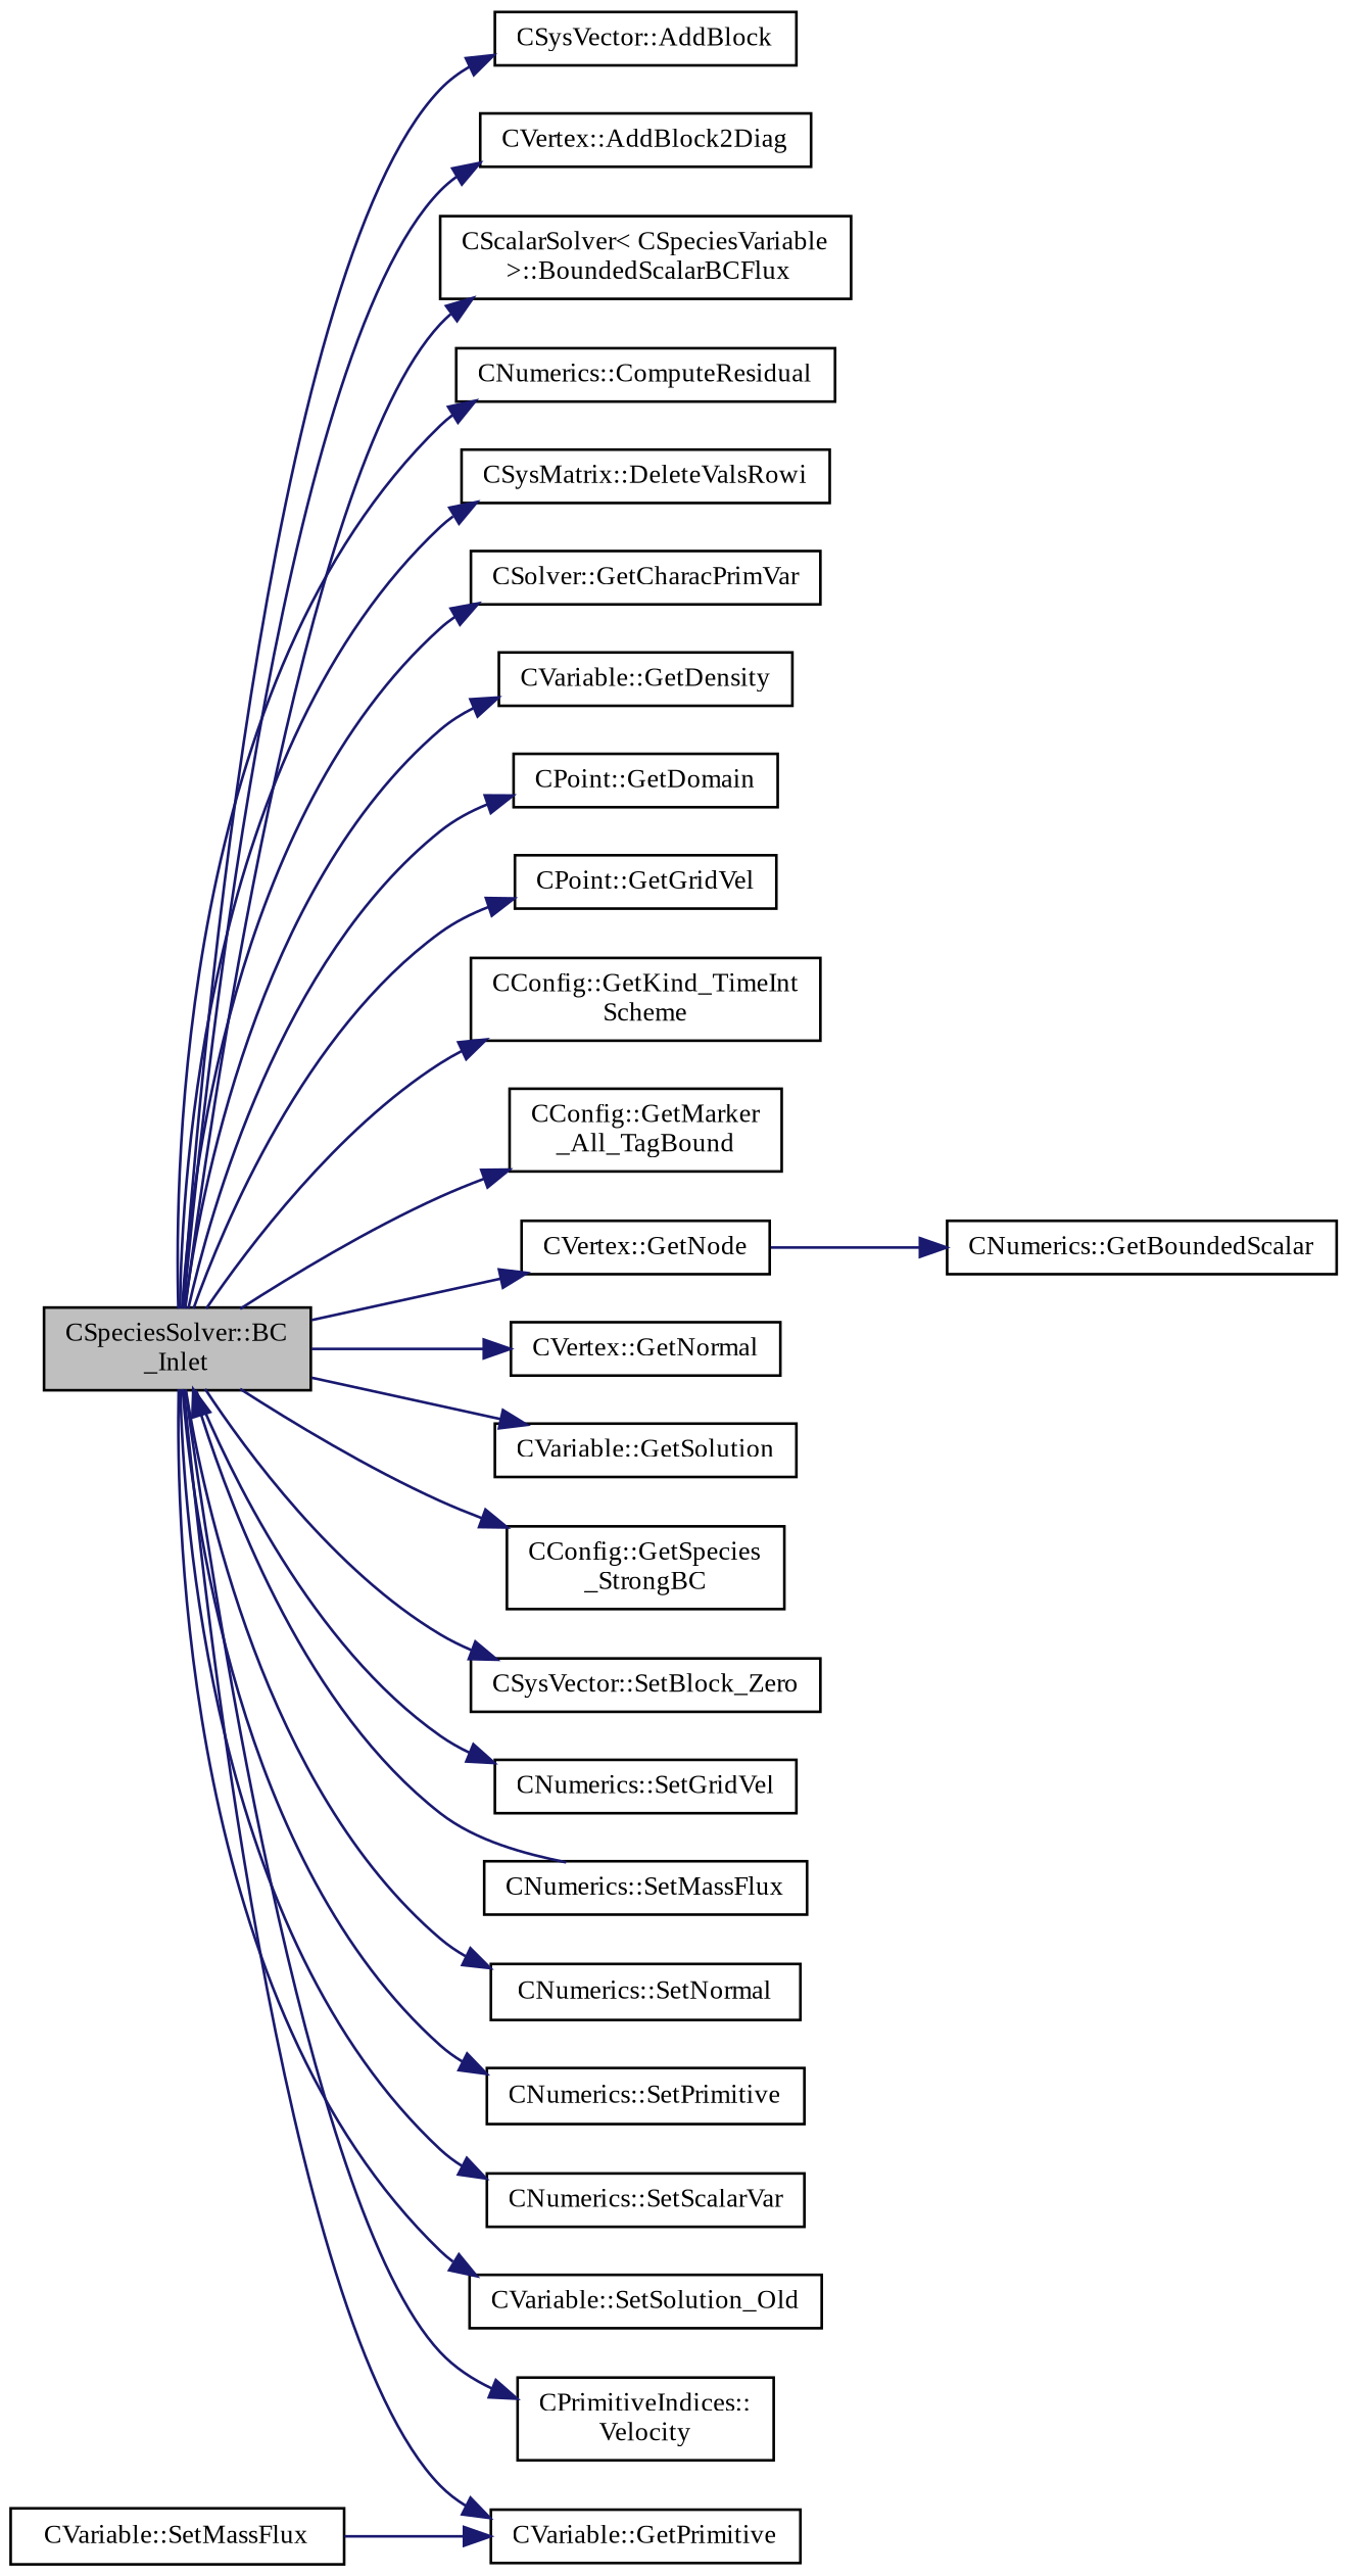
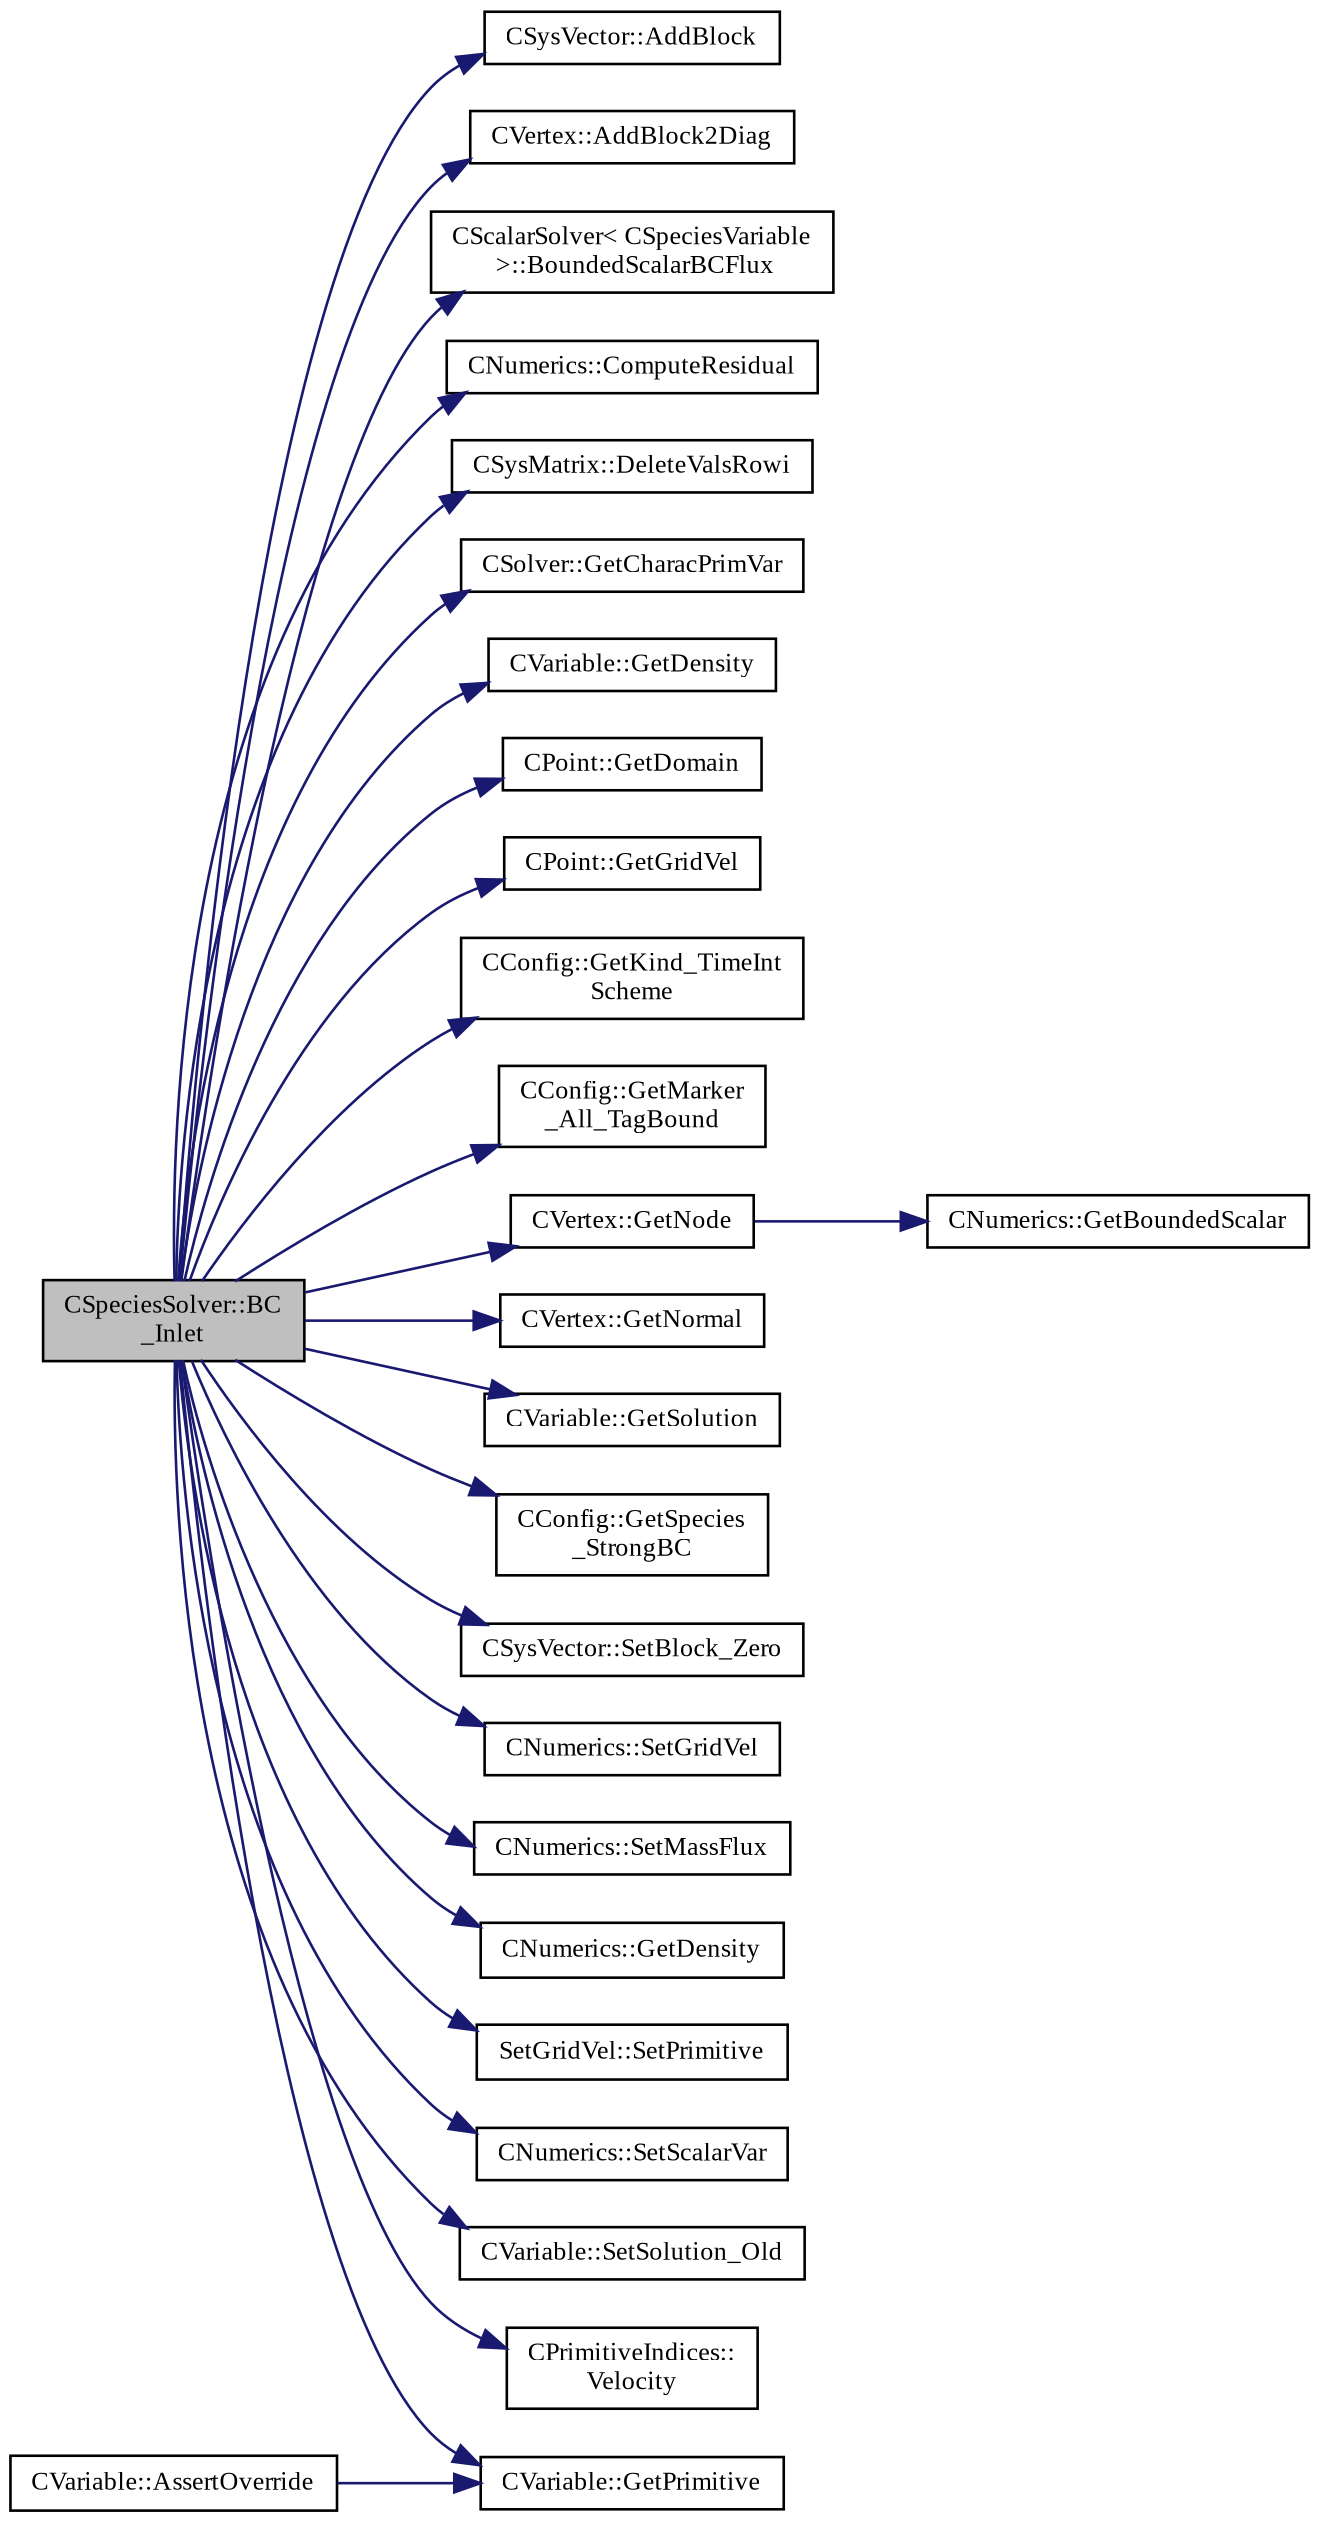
  digraph {
    fontname="Liberation Serif"
    rankdir=LR
    node [color=black fillcolor=white fontname="Liberation Serif" fontsize=10 shape=record style=filled]
    edge [color=midnightblue fontname="Liberation Serif" fontsize=10 labelfontname=Helvetica labelfontsize=10 style=solid]
    n1 [fillcolor=grey75 fontcolor=black height=0.2 label="CSpeciesSolver::BC\l_Inlet" width=0.4]
    n2 [height=0.2 label="CSysVector::AddBlock" width=0.4]
    n3 [height=0.2 label="CVertex::AddBlock2Diag" width=0.4]
    n4 [height=0.2 label="CScalarSolver\< CSpeciesVariable\l \>::BoundedScalarBCFlux" width=0.4]
    n5 [height=0.2 label="CNumerics::ComputeResidual" width=0.4]
    n6 [height=0.2 label="CSysMatrix::DeleteValsRowi" width=0.4]
    n7 [height=0.2 label="CSolver::GetCharacPrimVar" width=0.4]
    n8 [height=0.2 label="CVariable::GetDensity" width=0.4]
    n9 [height=0.2 label="CPoint::GetDomain" width=0.4]
    n10 [height=0.2 label="CPoint::GetGridVel" width=0.4]
    n11 [height=0.2 label="CConfig::GetKind_TimeInt\lScheme" width=0.4]
    n12 [height=0.2 label="CConfig::GetMarker\l_All_TagBound" width=0.4]
    n13 [height=0.2 label="CVertex::GetNode" width=0.4]
    n14 [height=0.2 label="CVertex::GetNormal" width=0.4]
    n15 [height=0.2 label="CVariable::GetPrimitive" width=0.4]
    n16 [height=0.2 label="CVariable::GetSolution" width=0.4]
    n17 [height=0.2 label="CConfig::GetSpecies\l_StrongBC" width=0.4]
    n18 [height=0.2 label="CSysVector::SetBlock_Zero" width=0.4]
    n19 [height=0.2 label="CNumerics::SetGridVel" width=0.4]
    n20 [height=0.2 label="CNumerics::SetMassFlux" width=0.4]
-   n21 [height=0.2 label="CNumerics::SetNormal" width=0.4]
-   n22 [height=0.2 label="CNumerics::SetPrimitive" width=0.4]
+   n21 [height=0.2 label="CNumerics::GetDensity" width=0.4]
+   n22 [height=0.2 label="SetGridVel::SetPrimitive" width=0.4]
    n23 [height=0.2 label="CNumerics::SetScalarVar" width=0.4]
    n24 [height=0.2 label="CVariable::SetSolution_Old" width=0.4]
    n25 [height=0.2 label="CPrimitiveIndices::\lVelocity" width=0.4]
    n26 [height=0.2 label="CNumerics::GetBoundedScalar" width=0.4]
-   n27 [height=0.2 label="CVariable::SetMassFlux" width=0.4]
+   n27 [height=0.2 label="CVariable::AssertOverride" width=0.4]
    n1 -> n2
    n1 -> n3
    n1 -> n4
    n1 -> n5
    n1 -> n6
    n1 -> n7
    n1 -> n8
    n1 -> n9
    n1 -> n10
    n1 -> n11
    n1 -> n12
    n1 -> n13
    n1 -> n14
    n1 -> n15
    n1 -> n16
    n1 -> n17
    n1 -> n18
    n1 -> n19
-   n20 -> n1
+   n1 -> n20
    n1 -> n21
    n1 -> n22
    n1 -> n23
    n1 -> n24
    n1 -> n25
    n13 -> n26
    n27 -> n15
  }
